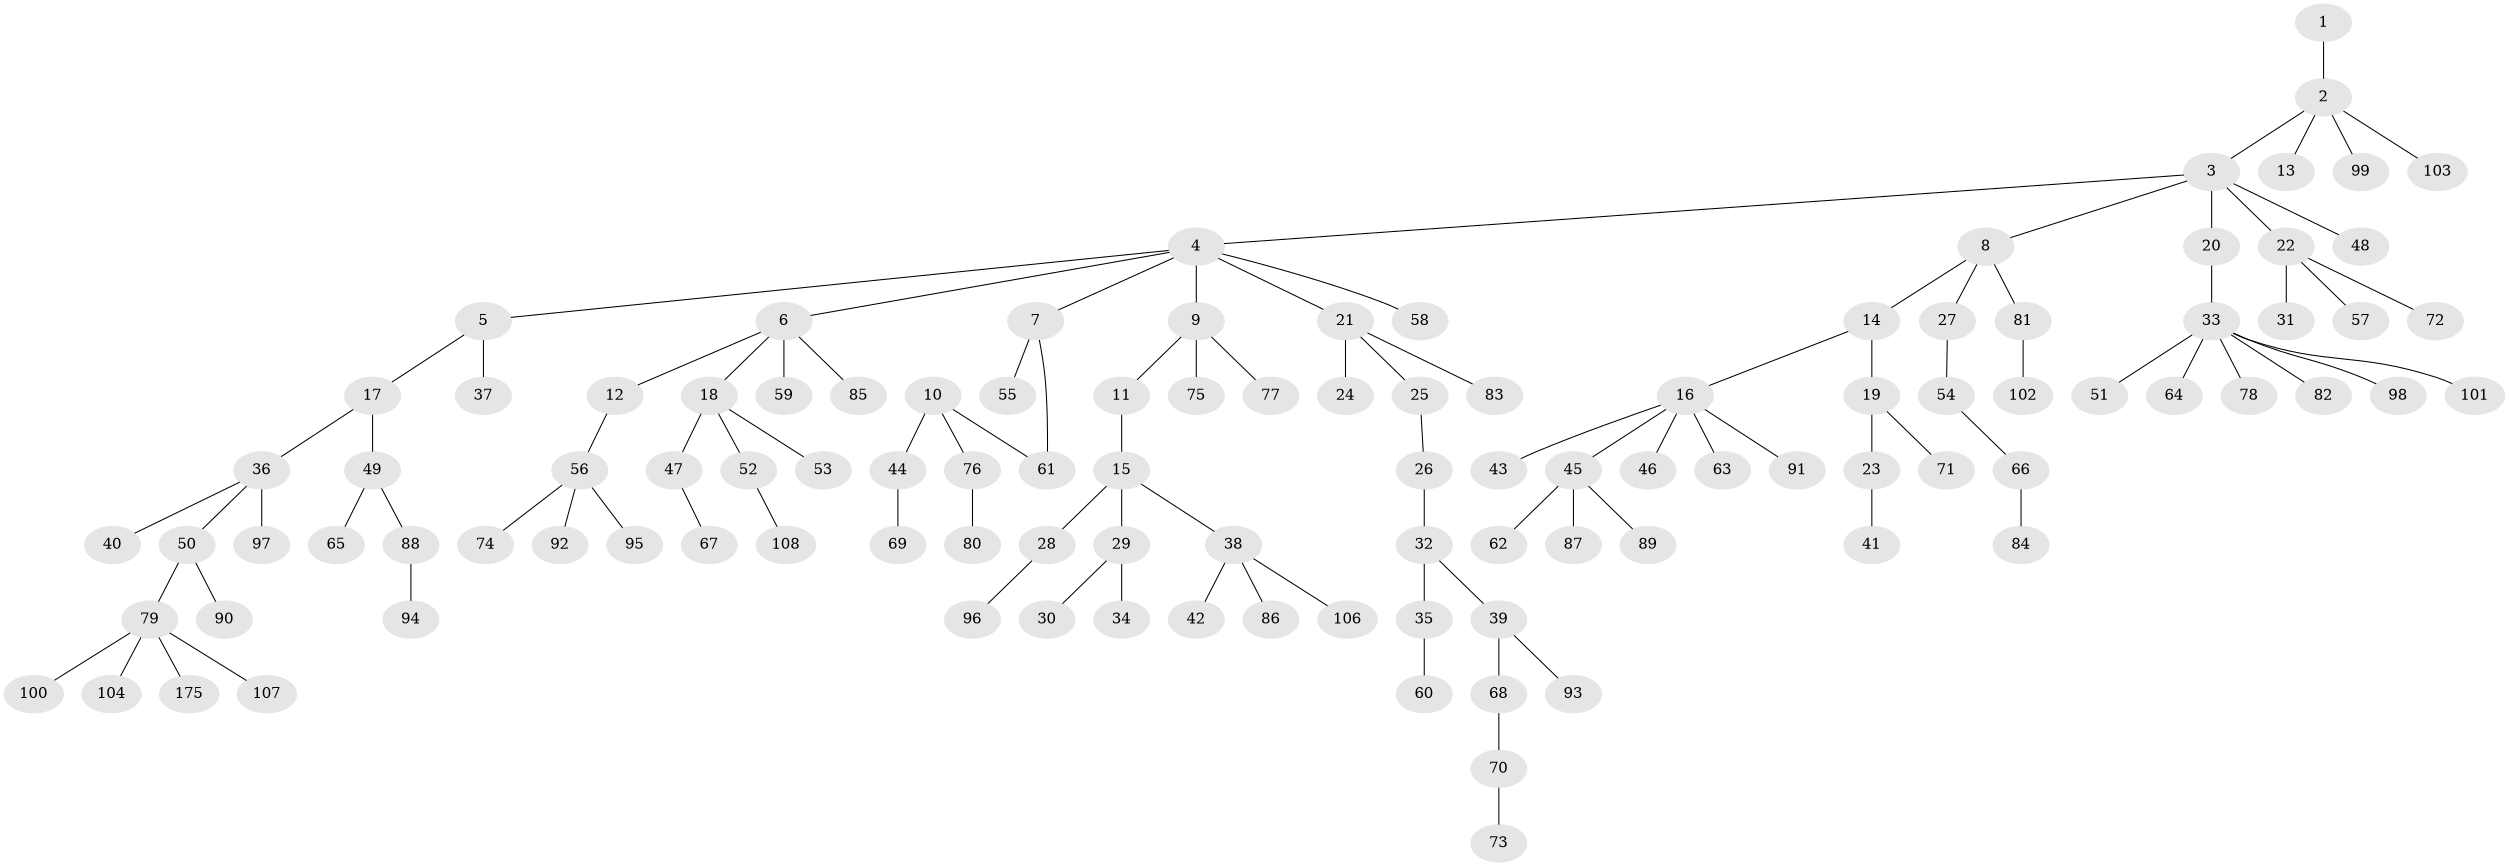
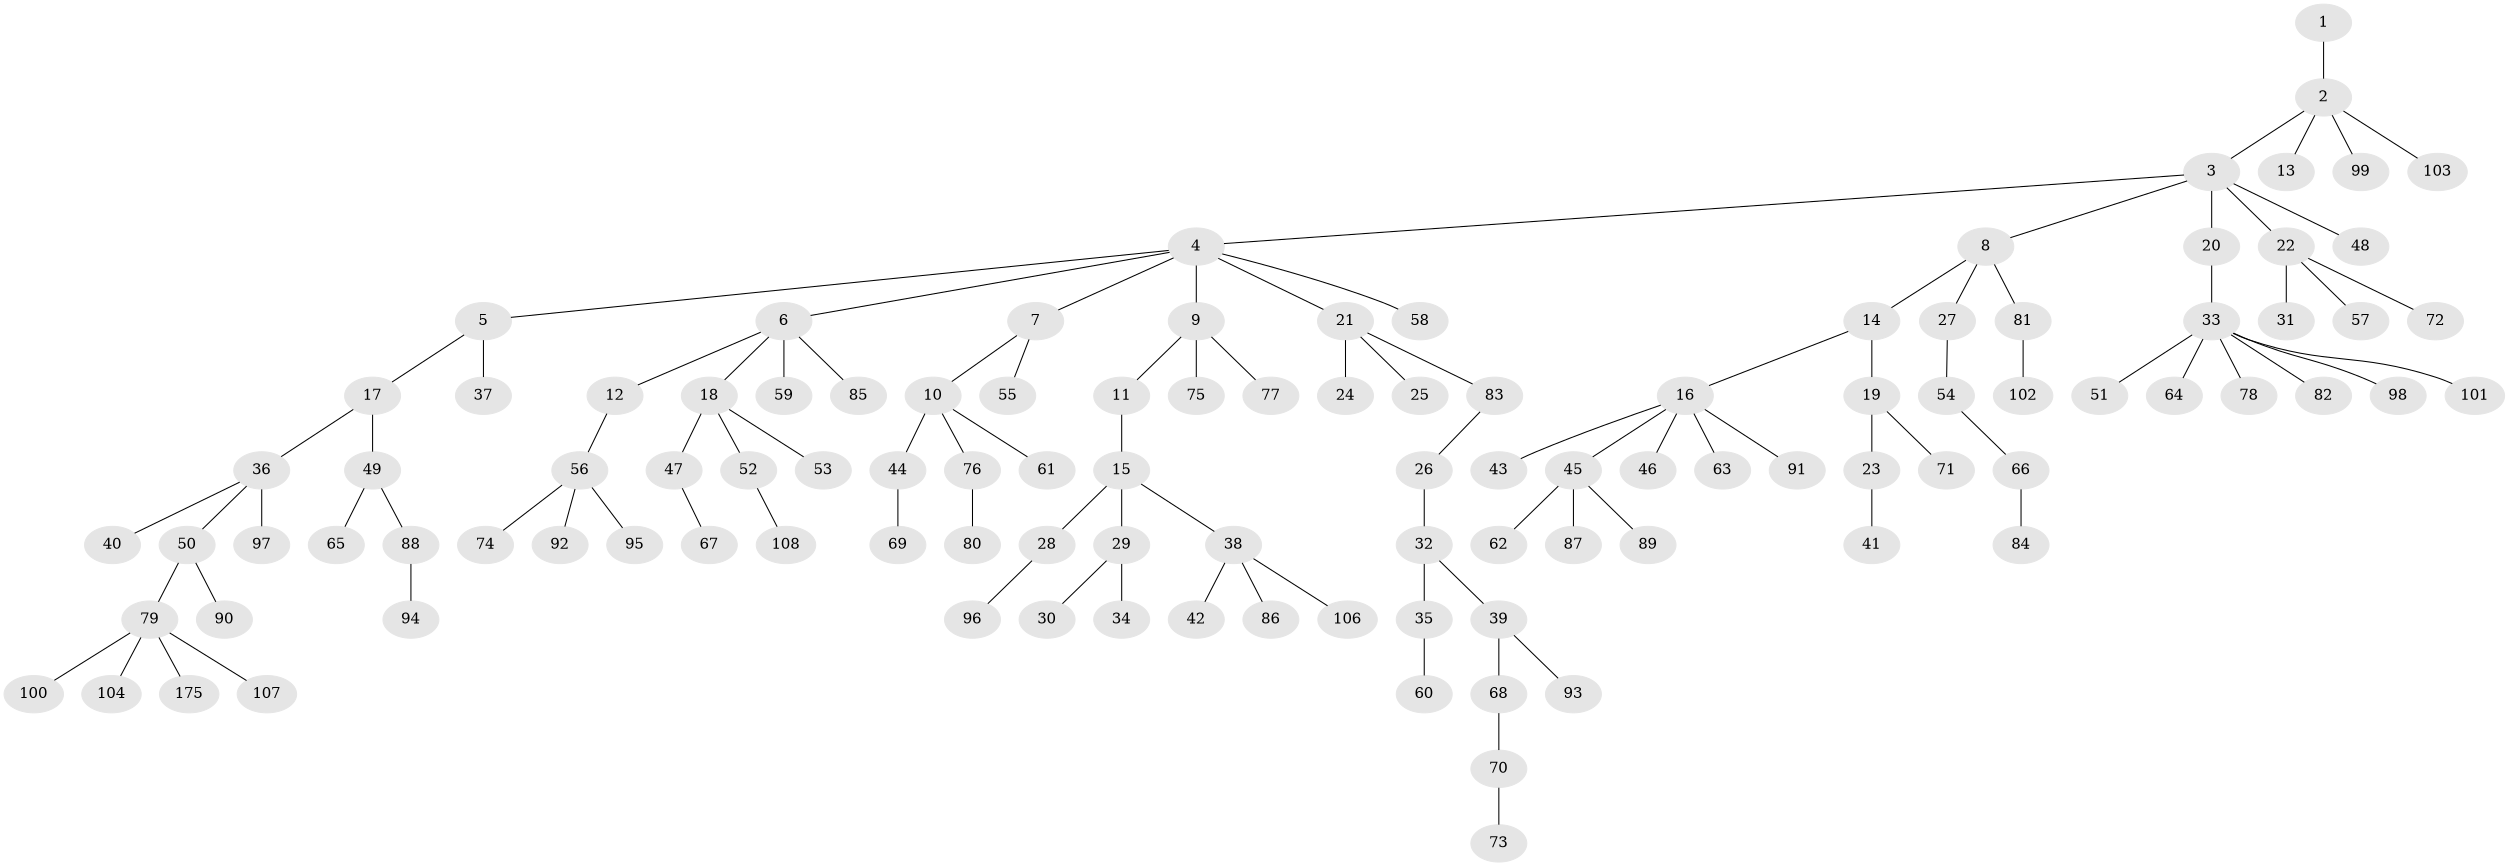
  graph {
    node [color=gray90 style=filled]
    1
    2
    3
    13
    99
    103
    4
    8
    20
    22
    48
    5
    6
    7
    9
    21
    58
    14
    27
    81
    33
    31
    57
    72
    17
    37
    12
    18
    59
    85
    10
    55
    11
    75
    77
    24
    25
    83
    36
    49
    56
    47
    52
    53
    44
    61
    76
    16
    19
    54
    102
    15
    69
    80
    28
    29
    38
    74
    92
    95
    43
    45
    46
    63
    91
    23
    71
    96
    30
    34
    42
    86
    106
    62
    87
    89
    40
    50
    97
    65
    88
    67
    108
    41
    51
    64
    78
    82
    98
    101
    26
    32
    35
    39
    66
    60
    68
    93
    79
    90
    70
    94
    100
    104
    n105 [label=175]
    107
    84
    73
    1 -- 2
    2 -- 3
    2 -- 13
    2 -- 99
    2 -- 103
    3 -- 4
    3 -- 8
    3 -- 20
    3 -- 22
    3 -- 48
    4 -- 5
    4 -- 6
    4 -- 7
    4 -- 9
    4 -- 21
    4 -- 58
    8 -- 14
    8 -- 27
    8 -- 81
    20 -- 33
    22 -- 31
    22 -- 57
    22 -- 72
    5 -- 17
    5 -- 37
    6 -- 12
    6 -- 18
    6 -- 59
    6 -- 85
-   7 -- 61
+   7 -- 10
    7 -- 55
    9 -- 11
    9 -- 75
    9 -- 77
    21 -- 24
    21 -- 25
    21 -- 83
    14 -- 16
    14 -- 19
    27 -- 54
    81 -- 102
    33 -- 51
    33 -- 64
    33 -- 78
    33 -- 82
    33 -- 98
    33 -- 101
    17 -- 36
    17 -- 49
    12 -- 56
    18 -- 47
    18 -- 52
    18 -- 53
    10 -- 44
    10 -- 61
    10 -- 76
    11 -- 15
-   25 -- 26
+   83 -- 26
    36 -- 40
    36 -- 50
    36 -- 97
    49 -- 65
    49 -- 88
    56 -- 74
    56 -- 92
    56 -- 95
    47 -- 67
    52 -- 108
    44 -- 69
    76 -- 80
    16 -- 43
    16 -- 45
    16 -- 46
    16 -- 63
    16 -- 91
    19 -- 23
    19 -- 71
    54 -- 66
    15 -- 28
    15 -- 29
    15 -- 38
    28 -- 96
    29 -- 30
    29 -- 34
    38 -- 42
    38 -- 86
    38 -- 106
    45 -- 62
    45 -- 87
    45 -- 89
    23 -- 41
    50 -- 79
    50 -- 90
    88 -- 94
    26 -- 32
    32 -- 35
    32 -- 39
    35 -- 60
    39 -- 68
    39 -- 93
    66 -- 84
    68 -- 70
    79 -- 100
    79 -- 104
    79 -- n105
    79 -- 107
    70 -- 73
  }
